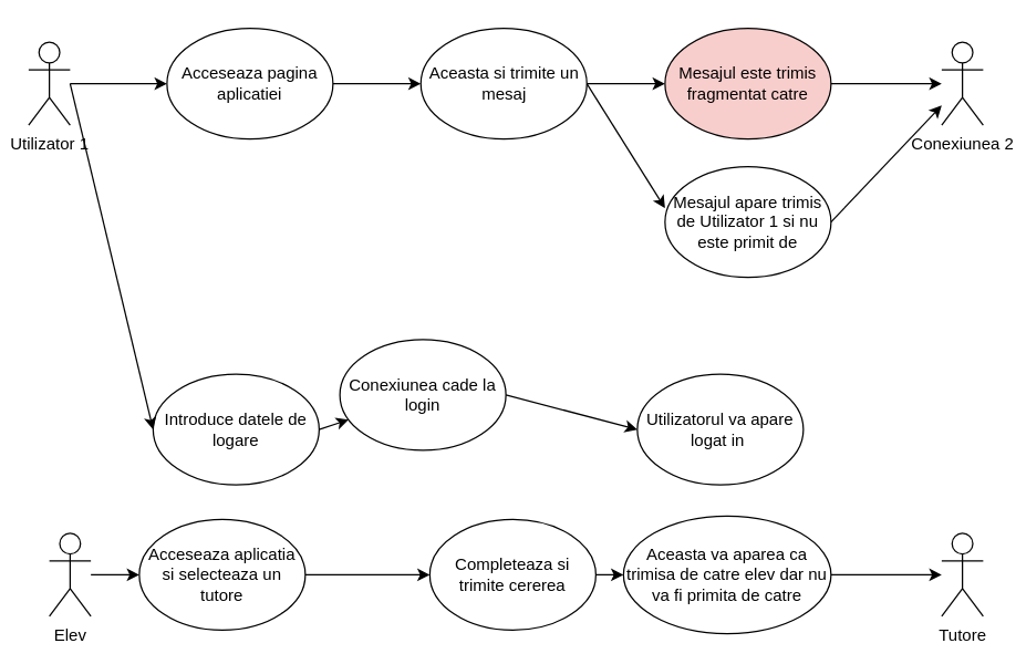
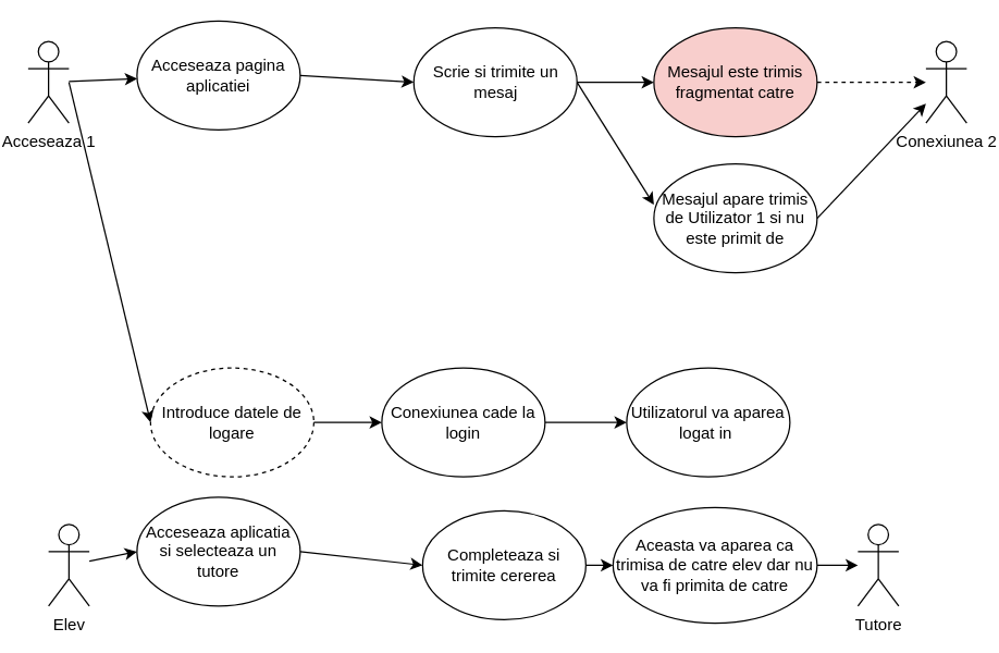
  <mxCell id="0" />
  <mxCell id="1" parent="0" />
- <mxCell id="2" value="Utilizator 1" style="shape=umlActor;verticalLabelPosition=bottom;labelBackgroundColor=#ffffff;verticalAlign=top;html=1;outlineConnect=0;" vertex="1" parent="1"><mxGeometry x="20" y="30" width="30" height="60" as="geometry" /></mxCell>
+ <mxCell id="2" value="Acceseaza 1" style="shape=umlActor;verticalLabelPosition=bottom;labelBackgroundColor=#ffffff;verticalAlign=top;html=1;outlineConnect=0;" vertex="1" parent="1"><mxGeometry x="20" y="30" width="30" height="60" as="geometry" /></mxCell>
  <mxCell id="3" value="Conexiunea 2" style="shape=umlActor;verticalLabelPosition=bottom;labelBackgroundColor=#ffffff;verticalAlign=top;html=1;outlineConnect=0;" vertex="1" parent="1"><mxGeometry x="680" y="30" width="30" height="60" as="geometry" /></mxCell>
  <mxCell id="4" value="" style="endArrow=classic;html=1;" edge="1" parent="1" source="2" target="5"><mxGeometry width="50" height="50" relative="1" as="geometry"><mxPoint x="400" y="140" as="sourcePoint" /><mxPoint x="120" y="61" as="targetPoint" /></mxGeometry></mxCell>
- <mxCell id="5" value="Acceseaza pagina aplicatiei" style="ellipse;whiteSpace=wrap;html=1;" vertex="1" parent="1"><mxGeometry x="120" y="20" width="120" height="80" as="geometry" /></mxCell>
- <mxCell id="6" value="Aceasta si trimite un mesaj" style="ellipse;whiteSpace=wrap;html=1;" vertex="1" parent="1"><mxGeometry x="303.5" y="20" width="120" height="80" as="geometry" /></mxCell>
+ <mxCell id="5" value="Acceseaza pagina aplicatiei" style="ellipse;whiteSpace=wrap;html=1;" vertex="1" parent="1"><mxGeometry x="100" y="15" width="120" height="80" as="geometry" /></mxCell>
+ <mxCell id="6" value="Scrie si trimite un mesaj" style="ellipse;whiteSpace=wrap;html=1;" vertex="1" parent="1"><mxGeometry x="303.5" y="20" width="120" height="80" as="geometry" /></mxCell>
  <mxCell id="7" value="" style="endArrow=classic;html=1;exitX=1;exitY=0.5;exitDx=0;exitDy=0;entryX=0;entryY=0.5;entryDx=0;entryDy=0;" edge="1" parent="1" source="5" target="6"><mxGeometry width="50" height="50" relative="1" as="geometry"><mxPoint x="400" y="140" as="sourcePoint" /><mxPoint x="450" y="90" as="targetPoint" /></mxGeometry></mxCell>
  <mxCell id="8" value="Mesajul este trimis fragmentat catre" style="ellipse;whiteSpace=wrap;html=1;fillColor=#f8cecc;" vertex="1" parent="1"><mxGeometry x="480" y="20" width="120" height="80" as="geometry" /></mxCell>
  <mxCell id="9" value="" style="endArrow=classic;html=1;exitX=1;exitY=0.5;exitDx=0;exitDy=0;entryX=0;entryY=0.5;entryDx=0;entryDy=0;" edge="1" parent="1" source="6" target="8"><mxGeometry width="50" height="50" relative="1" as="geometry"><mxPoint x="400" y="140" as="sourcePoint" /><mxPoint x="450" y="90" as="targetPoint" /></mxGeometry></mxCell>
- <mxCell id="10" value="" style="endArrow=classic;html=1;exitX=1;exitY=0.5;exitDx=0;exitDy=0;" edge="1" parent="1" source="8" target="3"><mxGeometry width="50" height="50" relative="1" as="geometry"><mxPoint x="400" y="140" as="sourcePoint" /><mxPoint x="450" y="90" as="targetPoint" /></mxGeometry></mxCell>
+ <mxCell id="10" value="" style="endArrow=classic;html=1;exitX=1;exitY=0.5;exitDx=0;exitDy=0;dashed=1;" edge="1" parent="1" source="8" target="3"><mxGeometry width="50" height="50" relative="1" as="geometry"><mxPoint x="400" y="140" as="sourcePoint" /><mxPoint x="450" y="90" as="targetPoint" /></mxGeometry></mxCell>
  <mxCell id="11" value="Mesajul apare trimis de Utilizator 1 si nu este primit de" style="ellipse;whiteSpace=wrap;html=1;" vertex="1" parent="1"><mxGeometry x="480" y="120" width="120" height="80" as="geometry" /></mxCell>
  <mxCell id="12" value="" style="endArrow=classic;html=1;exitX=1;exitY=0.5;exitDx=0;exitDy=0;" edge="1" parent="1" source="11" target="3"><mxGeometry width="50" height="50" relative="1" as="geometry"><mxPoint x="400" y="140" as="sourcePoint" /><mxPoint x="450" y="90" as="targetPoint" /></mxGeometry></mxCell>
  <mxCell id="13" value="" style="endArrow=classic;html=1;entryX=0;entryY=0.375;entryDx=0;entryDy=0;entryPerimeter=0;exitX=1;exitY=0.5;exitDx=0;exitDy=0;" edge="1" parent="1" source="6" target="11"><mxGeometry width="50" height="50" relative="1" as="geometry"><mxPoint x="400" y="140" as="sourcePoint" /><mxPoint x="450" y="90" as="targetPoint" /></mxGeometry></mxCell>
- <mxCell id="14" value="Introduce datele de logare" style="ellipse;whiteSpace=wrap;html=1;" vertex="1" parent="1"><mxGeometry x="110" y="270" width="120" height="80" as="geometry" /></mxCell>
- <mxCell id="15" value="Conexiunea cade la login" style="ellipse;whiteSpace=wrap;html=1;" vertex="1" parent="1"><mxGeometry x="245" y="245" width="120" height="80" as="geometry" /></mxCell>
- <mxCell id="16" value="Utilizatorul va apare logat in&amp;nbsp;" style="ellipse;whiteSpace=wrap;html=1;" vertex="1" parent="1"><mxGeometry x="460" y="270" width="120" height="80" as="geometry" /></mxCell>
+ <mxCell id="14" value="Introduce datele de logare" style="ellipse;whiteSpace=wrap;html=1;dashed=1;" vertex="1" parent="1"><mxGeometry x="110" y="270" width="120" height="80" as="geometry" /></mxCell>
+ <mxCell id="15" value="Conexiunea cade la login" style="ellipse;whiteSpace=wrap;html=1;" vertex="1" parent="1"><mxGeometry x="280" y="270" width="120" height="80" as="geometry" /></mxCell>
+ <mxCell id="16" value="Utilizatorul va aparea logat in&amp;nbsp;" style="ellipse;whiteSpace=wrap;html=1;" vertex="1" parent="1"><mxGeometry x="460" y="270" width="120" height="80" as="geometry" /></mxCell>
  <mxCell id="17" value="" style="endArrow=classic;html=1;exitX=1;exitY=0.5;exitDx=0;exitDy=0;entryX=0;entryY=0.5;entryDx=0;entryDy=0;" edge="1" parent="1" source="15" target="16"><mxGeometry width="50" height="50" relative="1" as="geometry"><mxPoint x="424" y="240" as="sourcePoint" /><mxPoint x="474" y="190" as="targetPoint" /></mxGeometry></mxCell>
  <mxCell id="18" value="" style="endArrow=classic;html=1;exitX=1;exitY=0.5;exitDx=0;exitDy=0;" edge="1" parent="1" source="14" target="15"><mxGeometry width="50" height="50" relative="1" as="geometry"><mxPoint x="243" y="306" as="sourcePoint" /><mxPoint x="450" y="90" as="targetPoint" /></mxGeometry></mxCell>
  <mxCell id="19" value="" style="endArrow=classic;html=1;entryX=0;entryY=0.5;entryDx=0;entryDy=0;" edge="1" parent="1" target="14"><mxGeometry width="50" height="50" relative="1" as="geometry"><mxPoint x="50" y="60" as="sourcePoint" /><mxPoint x="450" y="90" as="targetPoint" /></mxGeometry></mxCell>
  <mxCell id="20" value="Elev" style="shape=umlActor;verticalLabelPosition=bottom;labelBackgroundColor=#ffffff;verticalAlign=top;html=1;outlineConnect=0;" vertex="1" parent="1"><mxGeometry x="35" y="385" width="30" height="60" as="geometry" /></mxCell>
- <mxCell id="21" value="Tutore" style="shape=umlActor;verticalLabelPosition=bottom;labelBackgroundColor=#ffffff;verticalAlign=top;html=1;outlineConnect=0;" vertex="1" parent="1"><mxGeometry x="680" y="385" width="30" height="60" as="geometry" /></mxCell>
- <mxCell id="22" value="Acceseaza aplicatia si selecteaza un tutore" style="ellipse;whiteSpace=wrap;html=1;" vertex="1" parent="1"><mxGeometry x="100" y="375" width="120" height="80" as="geometry" /></mxCell>
+ <mxCell id="21" value="Tutore" style="shape=umlActor;verticalLabelPosition=bottom;labelBackgroundColor=#ffffff;verticalAlign=top;html=1;outlineConnect=0;" vertex="1" parent="1"><mxGeometry x="630" y="385" width="30" height="60" as="geometry" /></mxCell>
+ <mxCell id="22" value="Acceseaza aplicatia si selecteaza un tutore" style="ellipse;whiteSpace=wrap;html=1;" vertex="1" parent="1"><mxGeometry x="100" y="365" width="120" height="80" as="geometry" /></mxCell>
  <mxCell id="23" value="Completeaza si trimite cererea" style="ellipse;whiteSpace=wrap;html=1;" vertex="1" parent="1"><mxGeometry x="310" y="375" width="120" height="80" as="geometry" /></mxCell>
  <mxCell id="24" value="Aceasta va aparea ca trimisa de catre elev dar nu va fi primita de catre" style="ellipse;whiteSpace=wrap;html=1;" vertex="1" parent="1"><mxGeometry x="450" y="372.5" width="150" height="85" as="geometry" /></mxCell>
  <mxCell id="25" value="" style="endArrow=classic;html=1;entryX=0;entryY=0.5;entryDx=0;entryDy=0;" edge="1" parent="1" source="20" target="22"><mxGeometry width="50" height="50" relative="1" as="geometry"><mxPoint x="400" y="240" as="sourcePoint" /><mxPoint x="450" y="190" as="targetPoint" /></mxGeometry></mxCell>
  <mxCell id="26" value="" style="endArrow=classic;html=1;exitX=1;exitY=0.5;exitDx=0;exitDy=0;entryX=0;entryY=0.5;entryDx=0;entryDy=0;" edge="1" parent="1" source="22" target="23"><mxGeometry width="50" height="50" relative="1" as="geometry"><mxPoint x="400" y="240" as="sourcePoint" /><mxPoint x="450" y="190" as="targetPoint" /></mxGeometry></mxCell>
  <mxCell id="27" value="" style="endArrow=classic;html=1;exitX=1;exitY=0.5;exitDx=0;exitDy=0;entryX=0;entryY=0.5;entryDx=0;entryDy=0;" edge="1" parent="1" source="23" target="24"><mxGeometry width="50" height="50" relative="1" as="geometry"><mxPoint x="410" y="430" as="sourcePoint" /><mxPoint x="450" y="190" as="targetPoint" /></mxGeometry></mxCell>
  <mxCell id="28" value="" style="endArrow=classic;html=1;exitX=1;exitY=0.5;exitDx=0;exitDy=0;" edge="1" parent="1" source="24" target="21"><mxGeometry width="50" height="50" relative="1" as="geometry"><mxPoint x="400" y="240" as="sourcePoint" /><mxPoint x="450" y="190" as="targetPoint" /></mxGeometry></mxCell>
